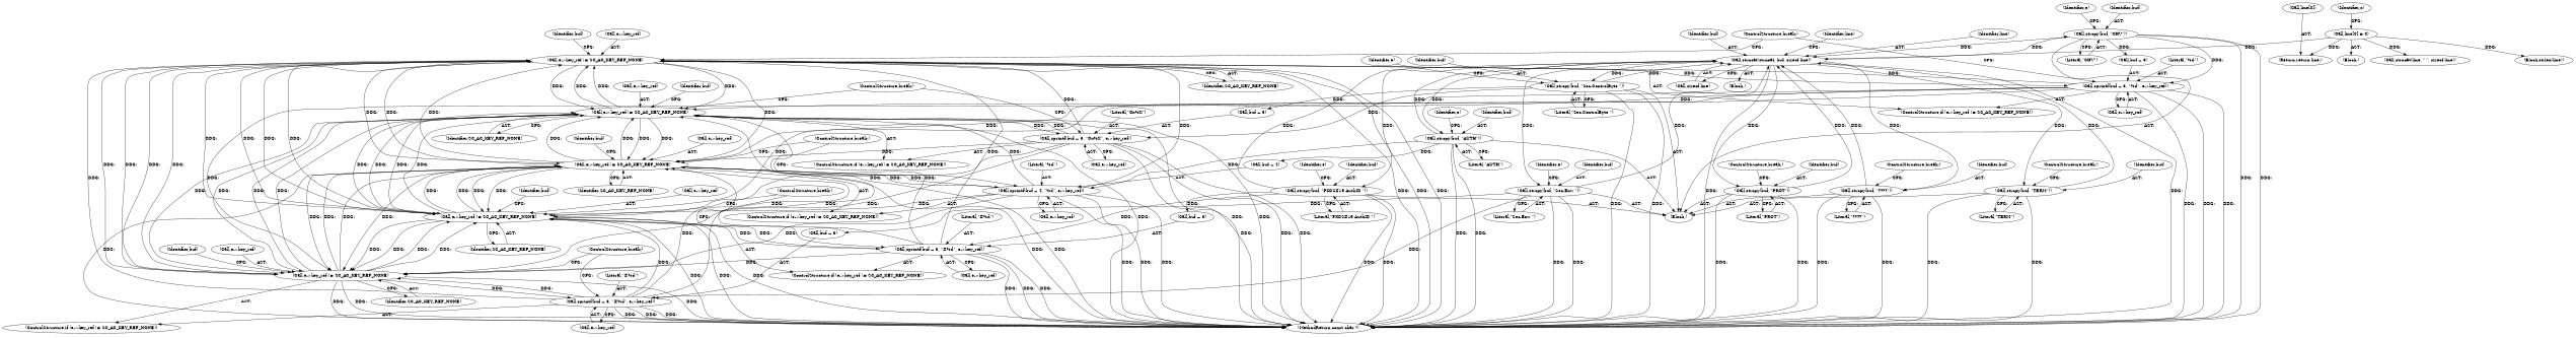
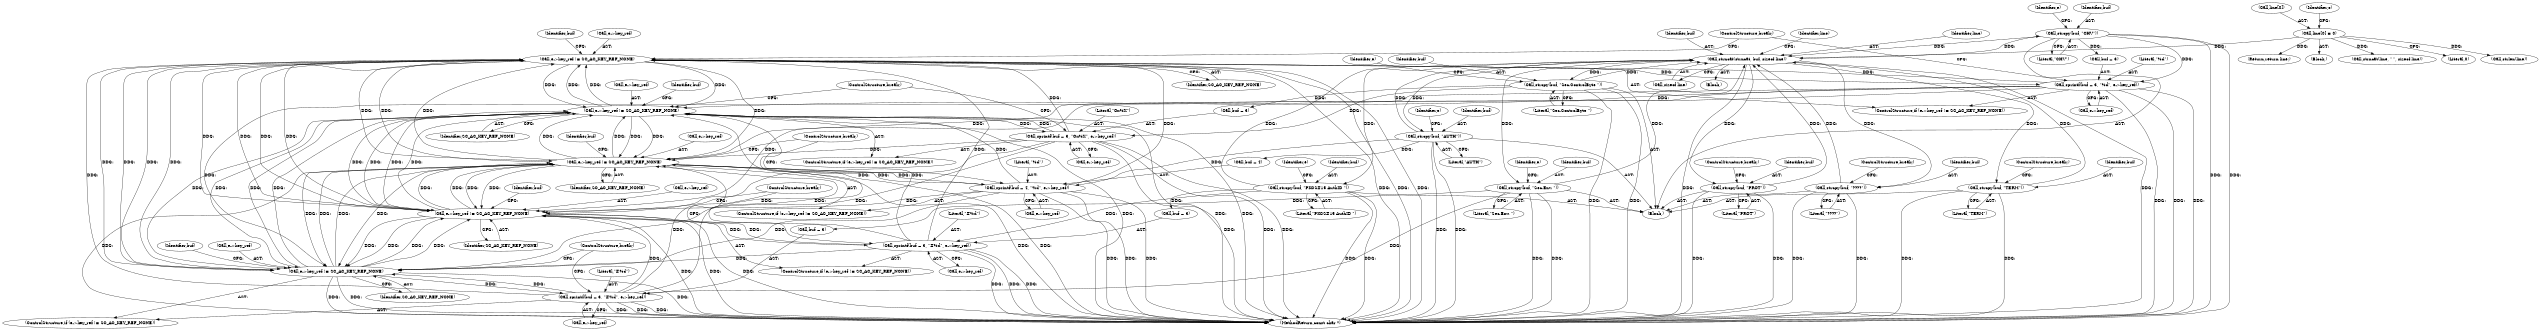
  digraph {
    n1 [label="(Call,e->key_ref != SC_AC_KEY_REF_NONE)"]
    n2 [label="(Call,e->key_ref != SC_AC_KEY_REF_NONE)"]
    n3 [label="(Call,e->key_ref != SC_AC_KEY_REF_NONE)"]
    n4 [label="(Call,e->key_ref != SC_AC_KEY_REF_NONE)"]
    n5 [label="(Call,e->key_ref != SC_AC_KEY_REF_NONE)"]
    n6 [label="(Call,sprintf(buf + 3, \"%d\", e->key_ref))"]
    n7 [label="(Identifier,SC_AC_KEY_REF_NONE)"]
    n8 [label="(ControlStructure,if (e->key_ref != SC_AC_KEY_REF_NONE))"]
    n9 [label="(MethodReturn,const char *)"]
    n10 [label="(Call,sprintf(buf + 3, \"Ox%X\", e->key_ref))"]
    n11 [label="(ControlStructure,if (e->key_ref != SC_AC_KEY_REF_NONE))"]
    n12 [label="(Identifier,SC_AC_KEY_REF_NONE)"]
    n13 [label="(Call,sprintf(buf + 4, \"%d\", e->key_ref))"]
    n14 [label="(ControlStructure,if (e->key_ref != SC_AC_KEY_REF_NONE))"]
    n15 [label="(Identifier,SC_AC_KEY_REF_NONE)"]
    n16 [label="(Call,sprintf(buf + 3, \"#%d\", e->key_ref))"]
    n17 [label="(Identifier,SC_AC_KEY_REF_NONE)"]
    n18 [label="(ControlStructure,if (e->key_ref != SC_AC_KEY_REF_NONE))"]
    n19 [label="(Call,sprintf(buf + 3, \"#%d\", e->key_ref))"]
    n20 [label="(ControlStructure,if (e->key_ref != SC_AC_KEY_REF_NONE))"]
    n21 [label="(Identifier,SC_AC_KEY_REF_NONE)"]
    n22 [label="(Call,e->key_ref)"]
    n23 [label="(Call,e->key_ref)"]
    n24 [label="(Call,strcpy(buf, \"Sec.ControlByte \"))"]
    n25 [label="(Call,strncat(strncat, buf, sizeof line))"]
    n26 [label="(Block,)"]
    n27 [label="(Literal,\"Sec.ControlByte \")"]
    n28 [label="(Call,buf + 3)"]
    n29 [label="(Call,strcpy(buf, \"AUTH\"))"]
    n30 [label="(Call,strcpy(buf, \"Sec.Env. \"))"]
    n31 [label="(Call,strcpy(buf, \"TERM\"))"]
    n32 [label="(Call,strcpy(buf, \"????\"))"]
    n33 [label="(Call,strcpy(buf, \"PKCS#15 AuthID \"))"]
    n34 [label="(Call,strcpy(buf, \"PROT\"))"]
    n35 [label="(Call,strcpy(buf, \"CHV\"))"]
    n36 [label="(Call,sizeof line)"]
    n37 [label="(Block,)"]
    n38 [label="(Literal,\"AUTH\")"]
    n39 [label="(Call,buf + 4)"]
    n40 [label="(Call,buf + 3)"]
    n41 [label="(Literal,\"Sec.Env. \")"]
    n42 [label="(Literal,\"TERM\")"]
    n43 [label="(Literal,\"????\")"]
    n44 [label="(Literal,\"PKCS#15 AuthID \")"]
    n45 [label="(Call,buf + 3)"]
    n46 [label="(Literal,\"PROT\")"]
    n47 [label="(Literal,\"CHV\")"]
    n48 [label="(Call,buf + 3)"]
    n49 [label="(Call,line[0] = 0)"]
    n50 [label="(Block,)"]
    n51 [label="(Call,strncat(line, \" \", sizeof line))"]
-   n53 [label="(Block,strlen(line))"]
+   n52 [label="(Literal,0)"]
+   n53 [label="(Call,strlen(line))"]
    n54 [label="(Return,return line;)"]
    n55 [label="(Call,e->key_ref)"]
    n56 [label="(Call,e->key_ref)"]
    n57 [label="(Call,e->key_ref)"]
    n58 [label="(ControlStructure,break;)"]
    n59 [label="(Identifier,buf)"]
    n60 [label="(Call,e->key_ref)"]
    n61 [label="(Identifier,buf)"]
    n62 [label="(Identifier,buf)"]
    n63 [label="(ControlStructure,break;)"]
    n64 [label="(ControlStructure,break;)"]
    n65 [label="(Identifier,buf)"]
    n66 [label="(Identifier,buf)"]
    n67 [label="(Call,e->key_ref)"]
    n68 [label="(ControlStructure,break;)"]
    n69 [label="(Literal,\"Ox%X\")"]
    n70 [label="(Identifier,buf)"]
    n71 [label="(Identifier,buf)"]
    n72 [label="(Identifier,e)"]
    n73 [label="(ControlStructure,break;)"]
    n74 [label="(ControlStructure,break;)"]
    n75 [label="(Identifier,buf)"]
    n76 [label="(Literal,\"%d\")"]
    n77 [label="(Call,line[0])"]
    n78 [label="(Identifier,line)"]
    n79 [label="(Literal,\"#%d\")"]
    n80 [label="(Identifier,buf)"]
    n81 [label="(Call,e->key_ref)"]
    n82 [label="(Identifier,buf)"]
    n83 [label="(Call,e->key_ref)"]
    n84 [label="(Literal,\"#%d\")"]
    n85 [label="(Identifier,line)"]
    n86 [label="(Call,e->key_ref)"]
    n87 [label="(Identifier,e)"]
    n88 [label="(Literal,\"%d\")"]
    n89 [label="(Identifier,buf)"]
    n90 [label="(Identifier,buf)"]
    n91 [label="(Identifier,buf)"]
    n92 [label="(Identifier,e)"]
    n93 [label="(ControlStructure,break;)"]
    n94 [label="(ControlStructure,break;)"]
    n95 [label="(Identifier,e)"]
    n96 [label="(Identifier,e)"]
    n97 [label="(Identifier,buf)"]
    n98 [label="(Identifier,e)"]
    n1 -> n2 [label="DDG: "]
    n1 -> n2 [label="DDG: "]
    n1 -> n3 [label="DDG: "]
    n1 -> n3 [label="DDG: "]
    n1 -> n4 [label="DDG: "]
    n1 -> n4 [label="DDG: "]
    n1 -> n5 [label="DDG: "]
    n1 -> n5 [label="DDG: "]
    n1 -> n6 [label="DDG: "]
    n1 -> n7 [label="CFG: "]
    n1 -> n8 [label="AST: "]
    n1 -> n9 [label="DDG: "]
    n1 -> n9 [label="DDG: "]
    n1 -> n9 [label="DDG: "]
    n2 -> n1 [label="DDG: "]
    n2 -> n1 [label="DDG: "]
    n2 -> n3 [label="DDG: "]
    n2 -> n3 [label="DDG: "]
    n2 -> n4 [label="DDG: "]
    n2 -> n4 [label="DDG: "]
    n2 -> n5 [label="DDG: "]
    n2 -> n5 [label="DDG: "]
    n2 -> n9 [label="DDG: "]
    n2 -> n9 [label="DDG: "]
    n2 -> n9 [label="DDG: "]
    n2 -> n10 [label="DDG: "]
    n2 -> n11 [label="AST: "]
    n2 -> n12 [label="CFG: "]
    n3 -> n1 [label="DDG: "]
    n3 -> n1 [label="DDG: "]
    n3 -> n2 [label="DDG: "]
    n3 -> n2 [label="DDG: "]
    n3 -> n4 [label="DDG: "]
    n3 -> n4 [label="DDG: "]
    n3 -> n5 [label="DDG: "]
    n3 -> n5 [label="DDG: "]
    n3 -> n9 [label="DDG: "]
    n3 -> n9 [label="DDG: "]
    n3 -> n9 [label="DDG: "]
    n3 -> n13 [label="DDG: "]
    n3 -> n14 [label="AST: "]
    n3 -> n15 [label="CFG: "]
    n4 -> n1 [label="DDG: "]
    n4 -> n1 [label="DDG: "]
    n4 -> n2 [label="DDG: "]
    n4 -> n2 [label="DDG: "]
    n4 -> n3 [label="DDG: "]
    n4 -> n3 [label="DDG: "]
    n4 -> n5 [label="DDG: "]
    n4 -> n5 [label="DDG: "]
    n4 -> n9 [label="DDG: "]
    n4 -> n9 [label="DDG: "]
    n4 -> n9 [label="DDG: "]
    n4 -> n16 [label="DDG: "]
    n4 -> n17 [label="CFG: "]
    n4 -> n18 [label="AST: "]
    n5 -> n1 [label="DDG: "]
    n5 -> n1 [label="DDG: "]
    n5 -> n2 [label="DDG: "]
    n5 -> n2 [label="DDG: "]
    n5 -> n3 [label="DDG: "]
    n5 -> n3 [label="DDG: "]
    n5 -> n4 [label="DDG: "]
    n5 -> n4 [label="DDG: "]
    n5 -> n9 [label="DDG: "]
    n5 -> n9 [label="DDG: "]
    n5 -> n9 [label="DDG: "]
    n5 -> n19 [label="DDG: "]
    n5 -> n20 [label="AST: "]
    n5 -> n21 [label="CFG: "]
    n6 -> n1 [label="DDG: "]
    n6 -> n2 [label="DDG: "]
    n6 -> n3 [label="DDG: "]
    n6 -> n4 [label="DDG: "]
    n6 -> n5 [label="DDG: "]
    n6 -> n8 [label="AST: "]
    n6 -> n9 [label="DDG: "]
    n6 -> n9 [label="DDG: "]
    n6 -> n9 [label="DDG: "]
    n6 -> n22 [label="CFG: "]
    n7 -> n1 [label="AST: "]
    n10 -> n1 [label="DDG: "]
    n10 -> n2 [label="DDG: "]
    n10 -> n3 [label="DDG: "]
    n10 -> n4 [label="DDG: "]
    n10 -> n5 [label="DDG: "]
    n10 -> n9 [label="DDG: "]
    n10 -> n9 [label="DDG: "]
    n10 -> n9 [label="DDG: "]
    n10 -> n11 [label="AST: "]
    n10 -> n23 [label="CFG: "]
    n12 -> n2 [label="AST: "]
    n13 -> n1 [label="DDG: "]
    n13 -> n2 [label="DDG: "]
    n13 -> n3 [label="DDG: "]
    n13 -> n4 [label="DDG: "]
    n13 -> n5 [label="DDG: "]
    n13 -> n9 [label="DDG: "]
    n13 -> n9 [label="DDG: "]
    n13 -> n9 [label="DDG: "]
    n13 -> n14 [label="AST: "]
    n13 -> n55 [label="CFG: "]
    n15 -> n3 [label="AST: "]
    n16 -> n1 [label="DDG: "]
    n16 -> n2 [label="DDG: "]
    n16 -> n3 [label="DDG: "]
    n16 -> n4 [label="DDG: "]
    n16 -> n5 [label="DDG: "]
    n16 -> n9 [label="DDG: "]
    n16 -> n9 [label="DDG: "]
    n16 -> n9 [label="DDG: "]
    n16 -> n18 [label="AST: "]
    n16 -> n57 [label="CFG: "]
    n17 -> n4 [label="AST: "]
    n19 -> n1 [label="DDG: "]
    n19 -> n2 [label="DDG: "]
    n19 -> n3 [label="DDG: "]
    n19 -> n4 [label="DDG: "]
    n19 -> n5 [label="DDG: "]
    n19 -> n9 [label="DDG: "]
    n19 -> n9 [label="DDG: "]
    n19 -> n9 [label="DDG: "]
    n19 -> n20 [label="AST: "]
    n19 -> n56 [label="CFG: "]
    n21 -> n5 [label="AST: "]
    n22 -> n6 [label="AST: "]
    n23 -> n10 [label="AST: "]
    n24 -> n9 [label="DDG: "]
    n24 -> n9 [label="DDG: "]
    n24 -> n10 [label="DDG: "]
    n24 -> n25 [label="DDG: "]
    n24 -> n26 [label="AST: "]
    n24 -> n27 [label="CFG: "]
    n24 -> n28 [label="DDG: "]
    n25 -> n9 [label="DDG: "]
    n25 -> n9 [label="DDG: "]
    n25 -> n24 [label="DDG: "]
    n25 -> n29 [label="DDG: "]
    n25 -> n30 [label="DDG: "]
    n25 -> n31 [label="DDG: "]
    n25 -> n32 [label="DDG: "]
    n25 -> n33 [label="DDG: "]
    n25 -> n34 [label="DDG: "]
    n25 -> n35 [label="DDG: "]
    n25 -> n36 [label="CFG: "]
    n25 -> n37 [label="AST: "]
    n27 -> n24 [label="AST: "]
    n28 -> n10 [label="AST: "]
    n29 -> n9 [label="DDG: "]
    n29 -> n9 [label="DDG: "]
    n29 -> n13 [label="DDG: "]
    n29 -> n25 [label="DDG: "]
    n29 -> n26 [label="AST: "]
    n29 -> n38 [label="CFG: "]
    n29 -> n39 [label="DDG: "]
    n30 -> n9 [label="DDG: "]
    n30 -> n9 [label="DDG: "]
    n30 -> n19 [label="DDG: "]
    n30 -> n25 [label="DDG: "]
    n30 -> n26 [label="AST: "]
    n30 -> n40 [label="DDG: "]
    n30 -> n41 [label="CFG: "]
    n31 -> n9 [label="DDG: "]
    n31 -> n9 [label="DDG: "]
    n31 -> n25 [label="DDG: "]
    n31 -> n26 [label="AST: "]
    n31 -> n42 [label="CFG: "]
    n32 -> n9 [label="DDG: "]
    n32 -> n9 [label="DDG: "]
    n32 -> n25 [label="DDG: "]
    n32 -> n26 [label="AST: "]
    n32 -> n43 [label="CFG: "]
    n33 -> n9 [label="DDG: "]
    n33 -> n9 [label="DDG: "]
    n33 -> n16 [label="DDG: "]
    n33 -> n25 [label="DDG: "]
    n33 -> n26 [label="AST: "]
    n33 -> n44 [label="CFG: "]
    n33 -> n45 [label="DDG: "]
    n34 -> n9 [label="DDG: "]
    n34 -> n9 [label="DDG: "]
    n34 -> n25 [label="DDG: "]
    n34 -> n26 [label="AST: "]
    n34 -> n46 [label="CFG: "]
    n35 -> n6 [label="DDG: "]
    n35 -> n9 [label="DDG: "]
    n35 -> n9 [label="DDG: "]
    n35 -> n25 [label="DDG: "]
    n35 -> n26 [label="AST: "]
    n35 -> n47 [label="CFG: "]
    n35 -> n48 [label="DDG: "]
    n36 -> n25 [label="AST: "]
    n38 -> n29 [label="AST: "]
    n39 -> n13 [label="AST: "]
    n40 -> n19 [label="AST: "]
    n41 -> n30 [label="AST: "]
    n42 -> n31 [label="AST: "]
    n43 -> n32 [label="AST: "]
    n44 -> n33 [label="AST: "]
    n45 -> n16 [label="AST: "]
    n46 -> n34 [label="AST: "]
    n47 -> n35 [label="AST: "]
    n48 -> n6 [label="AST: "]
    n49 -> n25 [label="DDG: "]
    n49 -> n50 [label="AST: "]
    n49 -> n51 [label="DDG: "]
+   n49 -> n52 [label="CFG: "]
    n49 -> n53 [label="DDG: "]
    n49 -> n54 [label="DDG: "]
    n55 -> n13 [label="AST: "]
    n56 -> n19 [label="AST: "]
    n57 -> n16 [label="AST: "]
    n58 -> n5 [label="CFG: "]
    n58 -> n19 [label="CFG: "]
    n59 -> n30 [label="AST: "]
    n60 -> n3 [label="AST: "]
    n61 -> n31 [label="AST: "]
    n62 -> n1 [label="CFG: "]
    n63 -> n3 [label="CFG: "]
    n63 -> n13 [label="CFG: "]
    n64 -> n2 [label="CFG: "]
    n64 -> n10 [label="CFG: "]
    n65 -> n3 [label="CFG: "]
    n66 -> n25 [label="AST: "]
    n67 -> n1 [label="AST: "]
    n68 -> n1 [label="CFG: "]
    n68 -> n6 [label="CFG: "]
    n69 -> n10 [label="AST: "]
    n70 -> n29 [label="AST: "]
    n71 -> n5 [label="CFG: "]
    n72 -> n33 [label="CFG: "]
    n73 -> n34 [label="CFG: "]
    n74 -> n31 [label="CFG: "]
    n75 -> n35 [label="AST: "]
    n76 -> n13 [label="AST: "]
-   n77 -> n54 [label="AST: "]
+   n77 -> n49 [label="AST: "]
    n78 -> n25 [label="CFG: "]
    n79 -> n16 [label="AST: "]
    n80 -> n4 [label="CFG: "]
    n81 -> n5 [label="AST: "]
    n82 -> n24 [label="AST: "]
    n83 -> n2 [label="AST: "]
    n84 -> n19 [label="AST: "]
    n85 -> n25 [label="AST: "]
    n86 -> n4 [label="AST: "]
    n87 -> n29 [label="CFG: "]
    n88 -> n6 [label="AST: "]
    n89 -> n32 [label="AST: "]
    n90 -> n2 [label="CFG: "]
    n91 -> n34 [label="AST: "]
    n92 -> n30 [label="CFG: "]
    n93 -> n4 [label="CFG: "]
    n93 -> n16 [label="CFG: "]
    n94 -> n32 [label="CFG: "]
    n95 -> n35 [label="CFG: "]
    n96 -> n24 [label="CFG: "]
    n97 -> n33 [label="AST: "]
    n98 -> n49 [label="CFG: "]
  }
